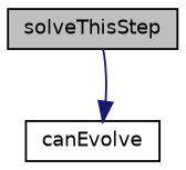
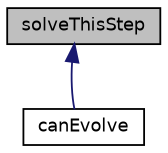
  digraph {
    rankdir=TB
    node [color=black fontname=Helvetica fontsize=10 shape=record]
    n1 [fillcolor=grey75 fontcolor=black height=0.2 label=solveThisStep style=filled width=0.4]
    n2 [height=0.2 label=canEvolve width=0.4]
-   n2 -> n1 [color=midnightblue dir=back fontname=Helvetica fontsize=10 labelfontname=Helvetica labelfontsize=10 style=solid]
+   n1 -> n2 [color=midnightblue dir=back fontname=Helvetica fontsize=10 labelfontname=Helvetica labelfontsize=10 style=solid]
  }
